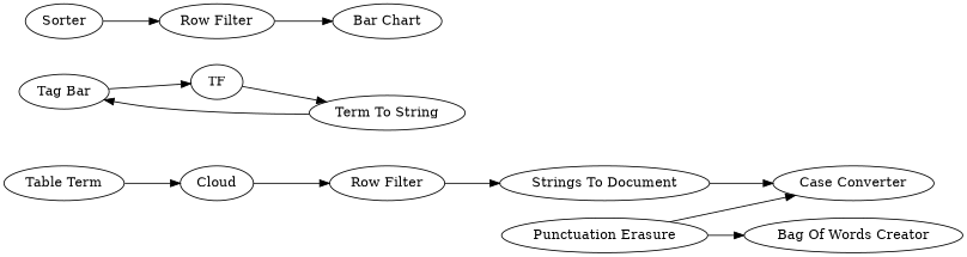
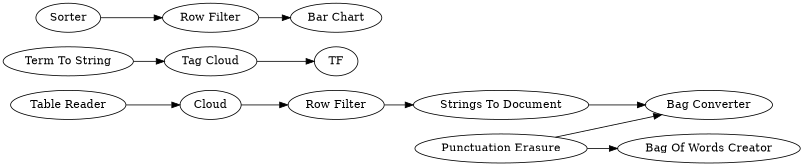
  digraph {
    rankdir=LR
-   n1 [label="Table Term"]
+   n1 [label="Table Reader"]
    n2 [label=Cloud]
    n3 [label="Row Filter"]
    n4 [label="Strings To Document"]
-   n5 [label="Case Converter"]
-   n6 [label="Tag Bar"]
+   n5 [label="Bag Converter"]
+   n6 [label="Tag Cloud"]
    n7 [label=TF]
    n8 [label="Punctuation Erasure"]
    n9 [label="Bag Of Words Creator"]
    n10 [label="Term To String"]
    n11 [label=Sorter]
    n12 [label="Row Filter"]
    n13 [label="Bar Chart"]
    n1 -> n2
    n2 -> n3
    n3 -> n4
    n4 -> n5
    n6 -> n7
-   n7 -> n10
    n8 -> n5
    n8 -> n9
    n10 -> n6
    n11 -> n12
    n12 -> n13
  }
